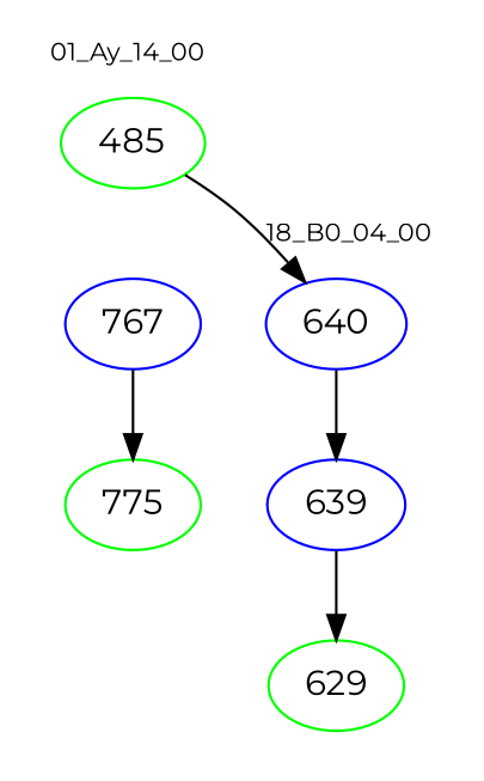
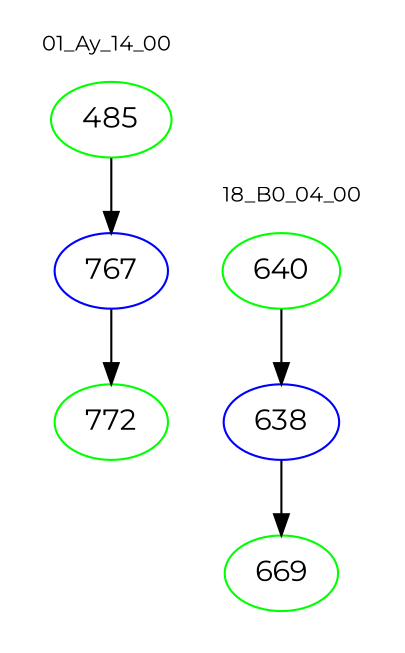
  digraph {
    fontname=Montserrat
    node [color=green fontname=Montserrat]
    edge [color=black fontname=Montserrat]
    n1 [label=485]
    n2 [color=blue label=767]
-   n3 [label=775]
-   n4 [color=blue label=640]
-   n5 [color=blue label=639]
-   n6 [label=629]
+   n3 [label=772]
+   n4 [label=640]
+   n5 [color=blue label=638]
+   n6 [label=669]
    subgraph cluster_1 {
      color=white
      fontsize=10
      label="01_Ay_14_00"
      n1
      n2
      n3
    }
    subgraph cluster_2 {
      color=white
      fontsize=10
      label="18_B0_04_00"
      n4
      n5
      n6
    }
-   n1 -> n4
+   n1 -> n2
    n2 -> n3
    n4 -> n5
    n5 -> n6
  }
